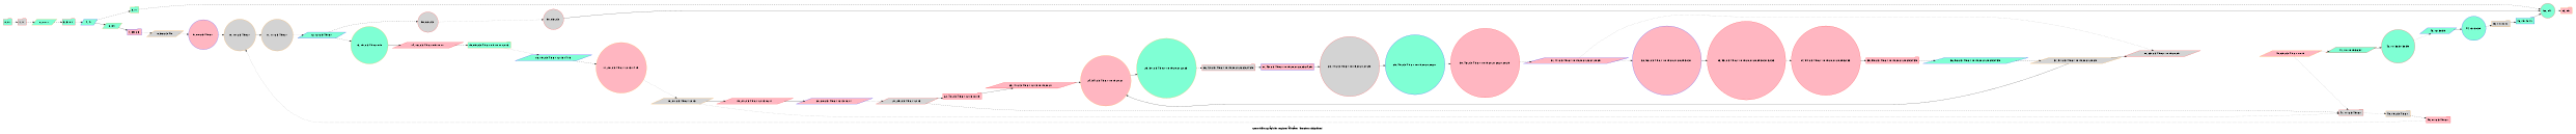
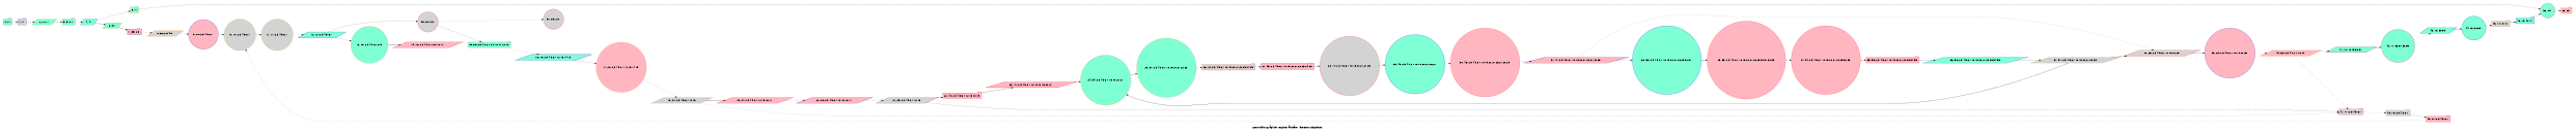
  digraph {
    label="Control-flow-graph for register allocator (function _skip_lines)"
    rankdir=LR
    node [color=red fillcolor=aquamarine shape=parallelogram style=filled]
    edge [style=dotted]
    n1 [label="0, 0: " shape=folder]
-   n2 [fillcolor=lightgrey label="1, 1: " shape=folder]
+   n2 [color=blue fillcolor=lightgrey label="1, 1: " shape=folder]
    n3 [color=darkorange label="2, 2: 0 1 "]
    n4 [label="3, 3: 0 1 " shape=folder]
    n5 [color=blue label="4, 4: "]
    n6 [color=darkorange label="5, 7: " shape=folder]
    n7 [color=darkorange label="6, 87: "]
    n8 [label="52, 84: " shape=circle]
    n9 [color=blue fillcolor=lightpink label="7, 35: 2 3 " shape=folder]
    n10 [color=darkorange fillcolor=lightpink label="53, 85: " shape=folder]
    n11 [color=darkorange fillcolor=lightgrey label="8, 36: 2 3 4 5 "]
    n12 [color=blue fillcolor=lightpink label="9, 88: 2 3 4 5 6 7 " shape=circle]
    n13 [color=darkorange fillcolor=lightgrey label="10, 10: 2 3 4 5 6 7 " shape=circle]
    n14 [color=darkorange fillcolor=lightgrey label="11, 11: 2 3 4 5 6 7 " shape=circle]
    n15 [color=blue label="12, 12: 2 3 4 5 6 7 "]
    n16 [color=darkorange label="13, 15: 2 3 4 5 6 7 8 9 " shape=circle]
    n17 [fillcolor=lightgrey label="50, 82: 2 3 " shape=circle]
    n18 [fillcolor=lightpink label="14, 16: 2 3 4 5 6 7 8 9 10 11 "]
    n19 [fillcolor=lightgrey label="51, 83: 2 3 " shape=circle]
    n20 [color=darkorange label="15, 89: 2 3 4 5 6 7 8 9 10 11 12 13 " shape=folder]
    n21 [color=blue label="16, 19: 2 3 4 5 6 7 12 13 14 15 "]
    n22 [color=darkorange fillcolor=lightpink label="17, 20: 2 3 4 5 6 7 12 13 14 15 " shape=circle]
    n23 [color=darkorange fillcolor=lightgrey label="18, 21: 2 3 4 5 6 7 12 13 "]
    n24 [fillcolor=lightpink label="19, 27: 2 3 4 5 6 7 12 13 16 17 "]
    n25 [fillcolor=lightgrey label="47, 77: 2 3 4 5 6 7 " shape=folder]
    n26 [color=blue fillcolor=lightpink label="20, 28: 2 3 4 5 6 7 12 13 16 17 "]
    n27 [color=darkorange fillcolor=lightgrey label="48, 79: 2 3 4 5 6 7 " shape=folder]
    n28 [fillcolor=lightgrey label="21, 29: 2 3 4 5 6 7 12 13 "]
    n29 [fillcolor=lightpink label="22, 40: 2 3 4 5 6 7 12 13 18 19 " shape=folder]
    n30 [fillcolor=lightpink label="23, 41: 2 3 4 5 6 7 12 13 18 19 20 21 "]
-   n31 [color=darkorange fillcolor=lightpink label="24, 34: 2 3 4 5 6 7 18 19 20 21 " shape=circle]
+   n31 [color=darkorange label="24, 34: 2 3 4 5 6 7 18 19 20 21 " shape=circle]
    n32 [color=darkorange label="25, 37: 2 3 4 5 6 7 18 19 20 21 22 23 " shape=circle]
    n33 [fillcolor=lightgrey label="26, 42: 2 3 4 5 6 7 18 19 20 21 22 23 24 25 " shape=folder]
    n34 [color=blue fillcolor=lightpink label="27, 43: 2 3 4 5 6 7 18 19 20 21 22 23 24 25 " shape=folder]
    n35 [fillcolor=lightgrey label="28, 44: 2 3 4 5 6 7 18 19 20 21 24 25 " shape=circle]
    n36 [color=blue label="29, 45: 2 3 4 5 6 7 18 19 20 21 26 27 " shape=circle]
    n37 [fillcolor=lightpink label="30, 46: 2 3 4 5 6 7 18 19 20 21 26 27 28 29 " shape=circle]
    n38 [color=blue fillcolor=lightpink label="31, 47: 2 3 4 5 6 7 18 19 20 21 26 27 28 29 "]
-   n39 [color=blue fillcolor=lightpink label="32, 52: 2 3 4 5 6 7 18 19 20 21 28 29 30 31 " shape=circle]
+   n39 [color=blue label="32, 52: 2 3 4 5 6 7 18 19 20 21 28 29 30 31 " shape=circle]
    n40 [fillcolor=lightgrey label="38, 63: 2 3 4 5 6 7 18 19 28 29 "]
    n41 [fillcolor=lightpink label="33, 53: 2 3 4 5 6 7 18 19 20 21 28 29 30 31 32 33 " shape=circle]
+   n42 [color=blue fillcolor=lightpink label="39, 64: 2 3 4 5 6 7 18 19 28 29 " shape=circle]
    n43 [fillcolor=lightpink label="34, 54: 2 3 4 5 6 7 18 19 20 21 28 29 32 33 " shape=circle]
    n44 [fillcolor=lightpink label="35, 55: 2 3 4 5 6 7 18 19 20 21 28 29 34 35 " shape=folder]
    n45 [color=blue label="36, 56: 2 3 4 5 6 7 18 19 20 21 28 29 34 35 "]
    n46 [color=darkorange fillcolor=lightgrey label="37, 57: 2 3 4 5 6 7 18 19 20 21 28 29 "]
    n47 [color=darkorange fillcolor=lightpink label="40, 65: 2 3 4 5 6 7 18 19 "]
    n48 [label="41, 70: 18 19 36 37 "]
    n49 [label="42, 71: 36 37 38 39 " shape=circle]
    n50 [color=blue label="43, 72: 38 39 "]
    n51 [color=blue label="44, 73: 38 39 " shape=circle]
    n52 [color=darkorange fillcolor=lightgrey label="45, 74: 40 41 " shape=folder]
    n53 [color=blue label="46, 75: 40 41 " shape=folder]
    n54 [fillcolor=lightpink label="49, 81: 2 3 4 5 6 7 " shape=folder]
    n1 -> n2
    n2 -> n3 [style=dashed]
    n3 -> n4 [style=dashed]
    n4 -> n5
    n5 -> n6 [style=dashed]
    n5 -> n7 [style=solid]
    n6 -> n8 [style=dashed]
    n7 -> n9 [style=solid]
    n8 -> n10
    n9 -> n11
    n11 -> n12
    n12 -> n13
    n13 -> n14 [style=solid]
    n14 -> n15
    n15 -> n16 [style=dashed]
    n15 -> n17 [style=dashed]
    n16 -> n18 [style=solid]
    n17 -> n19
-   n18 -> n20 [style=dashed]
-   n19 -> n8 [style=solid]
+   n17 -> n20 [style=dashed]
    n20 -> n21
    n21 -> n22 [style=dashed]
    n22 -> n23
    n23 -> n24 [style=solid]
    n23 -> n25
-   n24 -> n26 [style=solid]
+   n24 -> n26
    n25 -> n27
    n26 -> n28
    n27 -> n54 [style=dashed]
    n28 -> n25 [style=dashed]
    n28 -> n29 [style=solid]
    n29 -> n30 [style=solid]
    n30 -> n31 [style=solid]
    n31 -> n32 [style=solid]
    n32 -> n33 [style=dashed]
    n33 -> n34 [style=dashed]
    n34 -> n35 [style=solid]
    n35 -> n36 [style=dashed]
    n36 -> n37
    n37 -> n38 [style=dashed]
    n38 -> n39
    n38 -> n40
    n39 -> n41 [style=solid]
+   n40 -> n42 [style=solid]
    n41 -> n43
+   n42 -> n47
    n43 -> n44 [style=solid]
    n44 -> n45 [style=dashed]
    n45 -> n46 [style=dashed]
    n46 -> n31 [style=solid]
    n46 -> n40 [style=solid]
    n47 -> n25
    n47 -> n48
    n48 -> n49 [style=solid]
    n49 -> n50
    n50 -> n51 [style=solid]
    n51 -> n52 [style=dashed]
    n52 -> n53 [style=solid]
    n53 -> n8 [style=solid]
    n54 -> n13
  }
